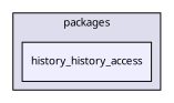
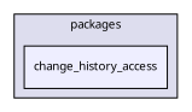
  digraph {
    compound=true
-   n1 [fillcolor="#eeeeff" fontname="FreeSans.ttf" fontsize=10 label=history_history_access pencolor=black shape=box style=filled]
+   n1 [fillcolor="#eeeeff" fontname="FreeSans.ttf" fontsize=10 label=change_history_access pencolor=black shape=box style=filled]
    subgraph cluster_1 {
      bgcolor="#ddddee"
      fontname="FreeSans.ttf"
      fontsize=10
      label=packages
      pencolor=black
      n1
    }
  }
